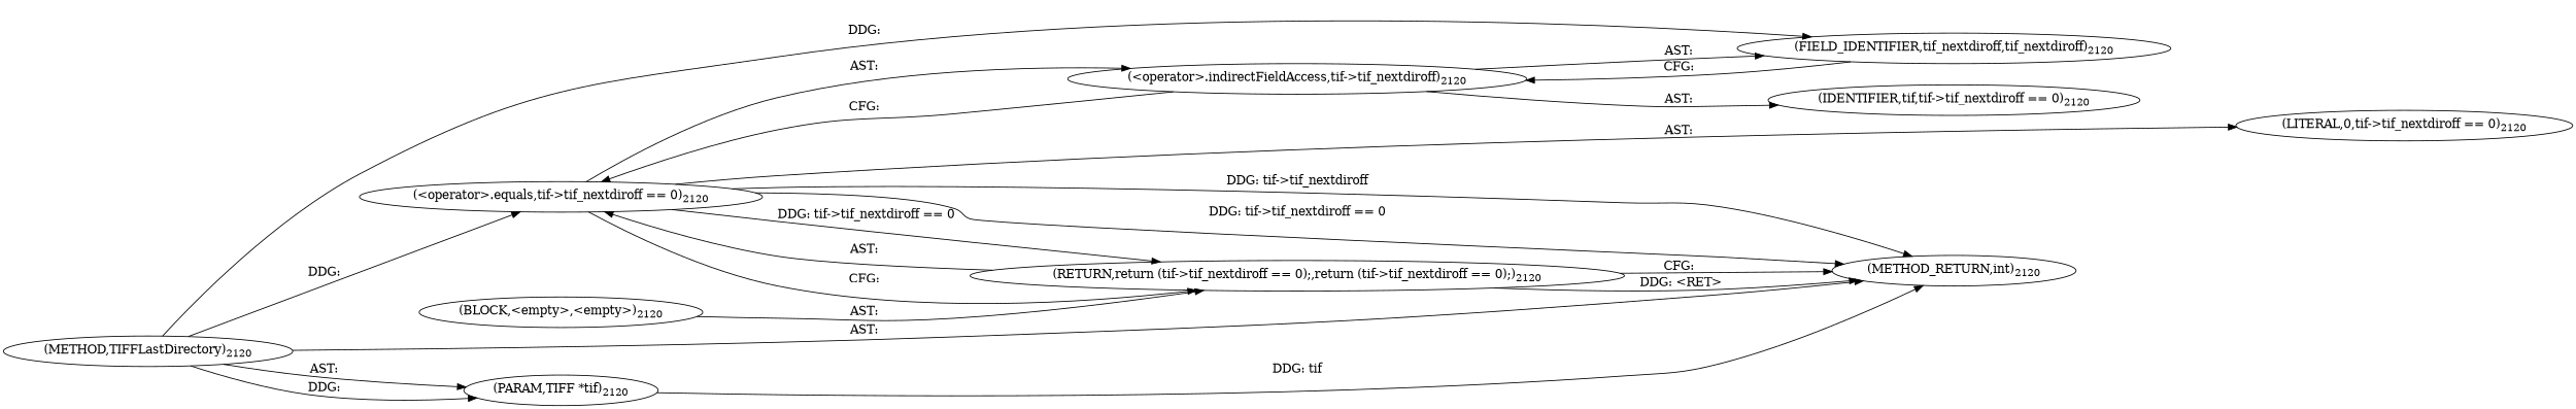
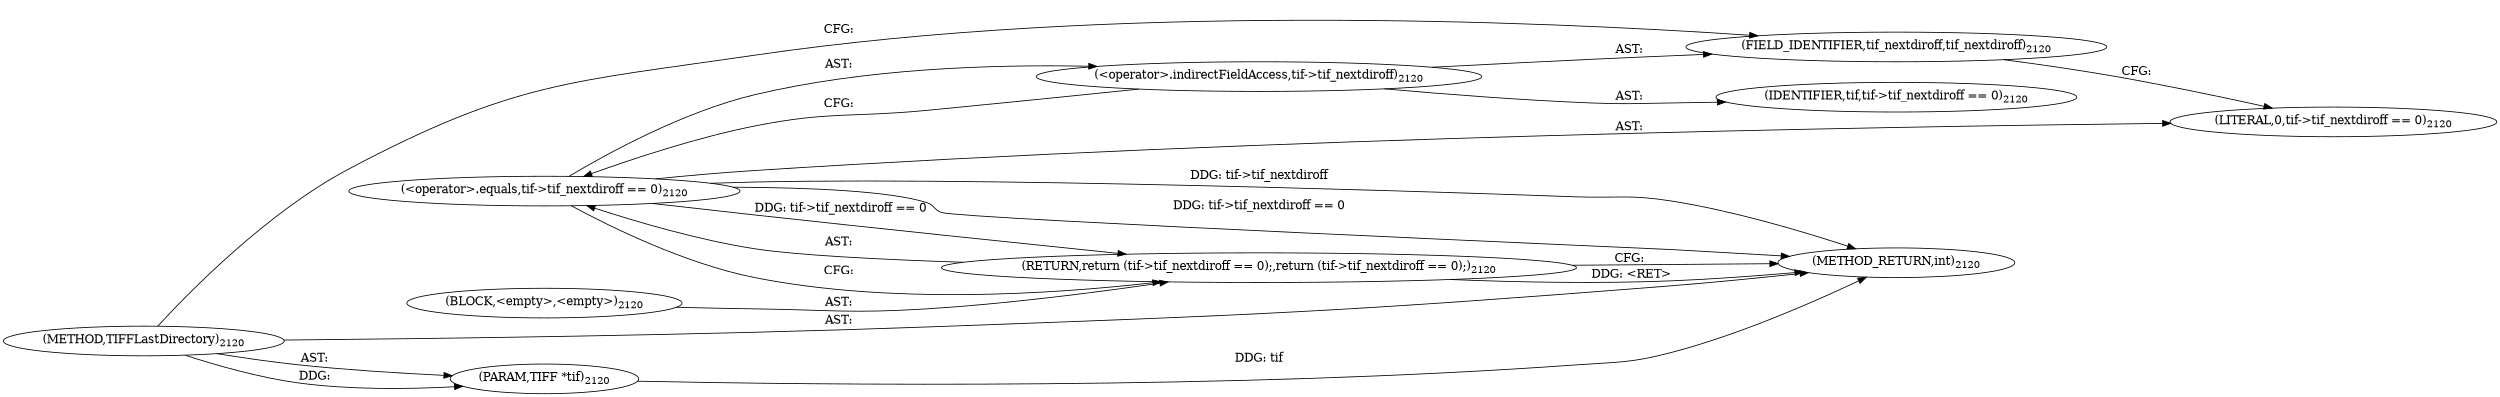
  digraph {
    rankdir=LR
    n1 [label=<(METHOD,TIFFLastDirectory)<SUB>2120</SUB>>]
    n2 [label=<(PARAM,TIFF *tif)<SUB>2120</SUB>>]
    n3 [label=<(&lt;operator&gt;.equals,tif-&gt;tif_nextdiroff == 0)<SUB>2120</SUB>>]
    n4 [label=<(FIELD_IDENTIFIER,tif_nextdiroff,tif_nextdiroff)<SUB>2120</SUB>>]
    n5 [label=<(METHOD_RETURN,int)<SUB>2120</SUB>>]
    n6 [label=<(BLOCK,&lt;empty&gt;,&lt;empty&gt;)<SUB>2120</SUB>>]
    n7 [label=<(RETURN,return (tif-&gt;tif_nextdiroff == 0);,return (tif-&gt;tif_nextdiroff == 0);)<SUB>2120</SUB>>]
    n8 [label=<(&lt;operator&gt;.indirectFieldAccess,tif-&gt;tif_nextdiroff)<SUB>2120</SUB>>]
    n9 [label=<(LITERAL,0,tif-&gt;tif_nextdiroff == 0)<SUB>2120</SUB>>]
    n10 [label=<(IDENTIFIER,tif,tif-&gt;tif_nextdiroff == 0)<SUB>2120</SUB>>]
    n1 -> n2 [label="AST: "]
    n1 -> n2 [label="DDG: "]
-   n1 -> n3 [label="DDG: "]
-   n1 -> n4 [label="DDG: "]
+   n1 -> n4 [label="CFG: "]
    n1 -> n5 [label="AST: "]
    n2 -> n5 [label="DDG: tif"]
    n3 -> n5 [label="DDG: tif-&gt;tif_nextdiroff"]
    n3 -> n5 [label="DDG: tif-&gt;tif_nextdiroff == 0"]
    n3 -> n7 [label="CFG: "]
    n3 -> n7 [label="DDG: tif-&gt;tif_nextdiroff == 0"]
    n3 -> n8 [label="AST: "]
    n3 -> n9 [label="AST: "]
-   n4 -> n8 [label="CFG: "]
+   n4 -> n9 [label="CFG: "]
    n6 -> n7 [label="AST: "]
    n7 -> n3 [label="AST: "]
    n7 -> n5 [label="CFG: "]
    n7 -> n5 [label="DDG: &lt;RET&gt;"]
    n8 -> n3 [label="CFG: "]
    n8 -> n4 [label="AST: "]
    n8 -> n10 [label="AST: "]
  }
